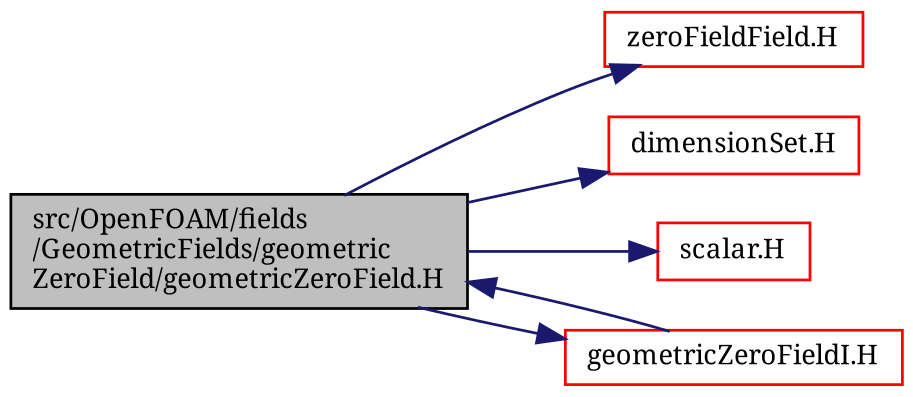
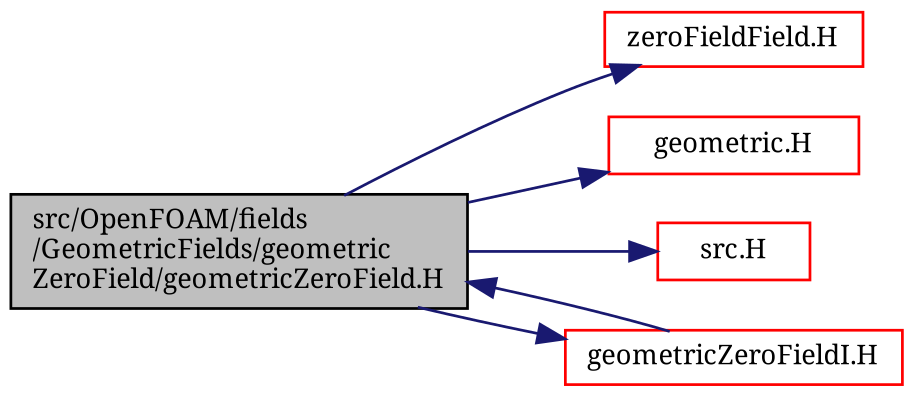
  digraph {
    fontname="Noto Serif"
    rankdir=LR
    node [color=red fontname="Noto Serif" fontsize=10 shape=record]
    edge [color=midnightblue fontname="Noto Serif" fontsize=10 labelfontname=Helvetica labelfontsize=10 style=solid]
    n1 [color=black fillcolor=grey75 fontcolor=black height=0.2 label="src/OpenFOAM/fields\l/GeometricFields/geometric\lZeroField/geometricZeroField.H" style=filled width=0.4]
    n2 [height=0.2 label="zeroFieldField.H" width=0.4]
-   n3 [height=0.2 label="dimensionSet.H" width=0.4]
-   n4 [height=0.2 label="scalar.H" width=0.4]
+   n3 [height=0.2 label="geometric.H" width=0.4]
+   n4 [height=0.2 label="src.H" width=0.4]
    n5 [height=0.2 label="geometricZeroFieldI.H" width=0.4]
    n1 -> n2
    n1 -> n3
    n1 -> n4
    n1 -> n5
    n5 -> n1
  }
